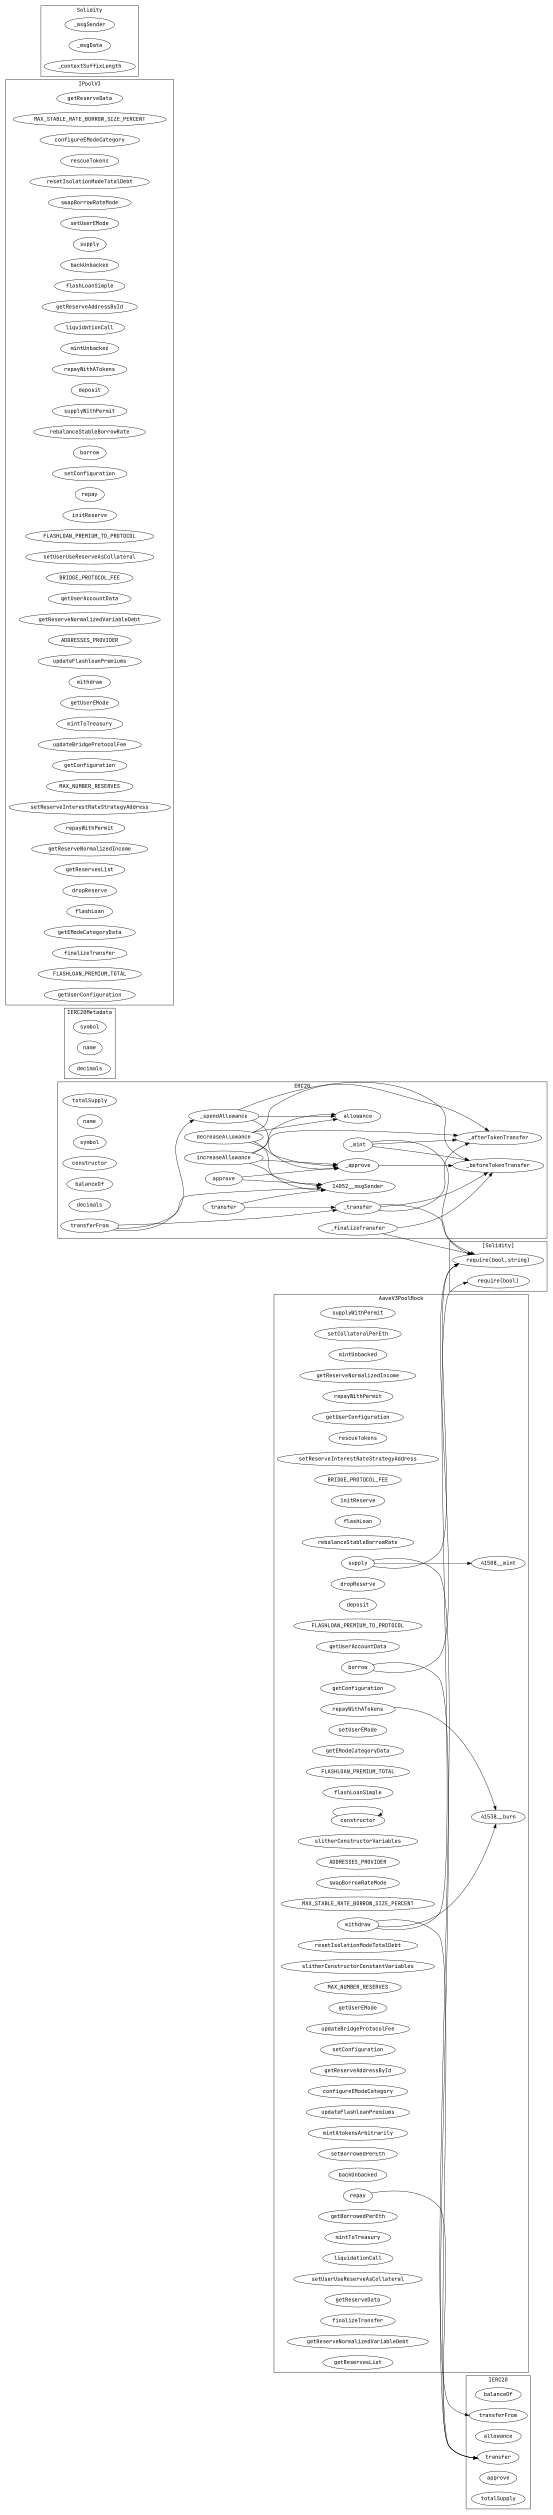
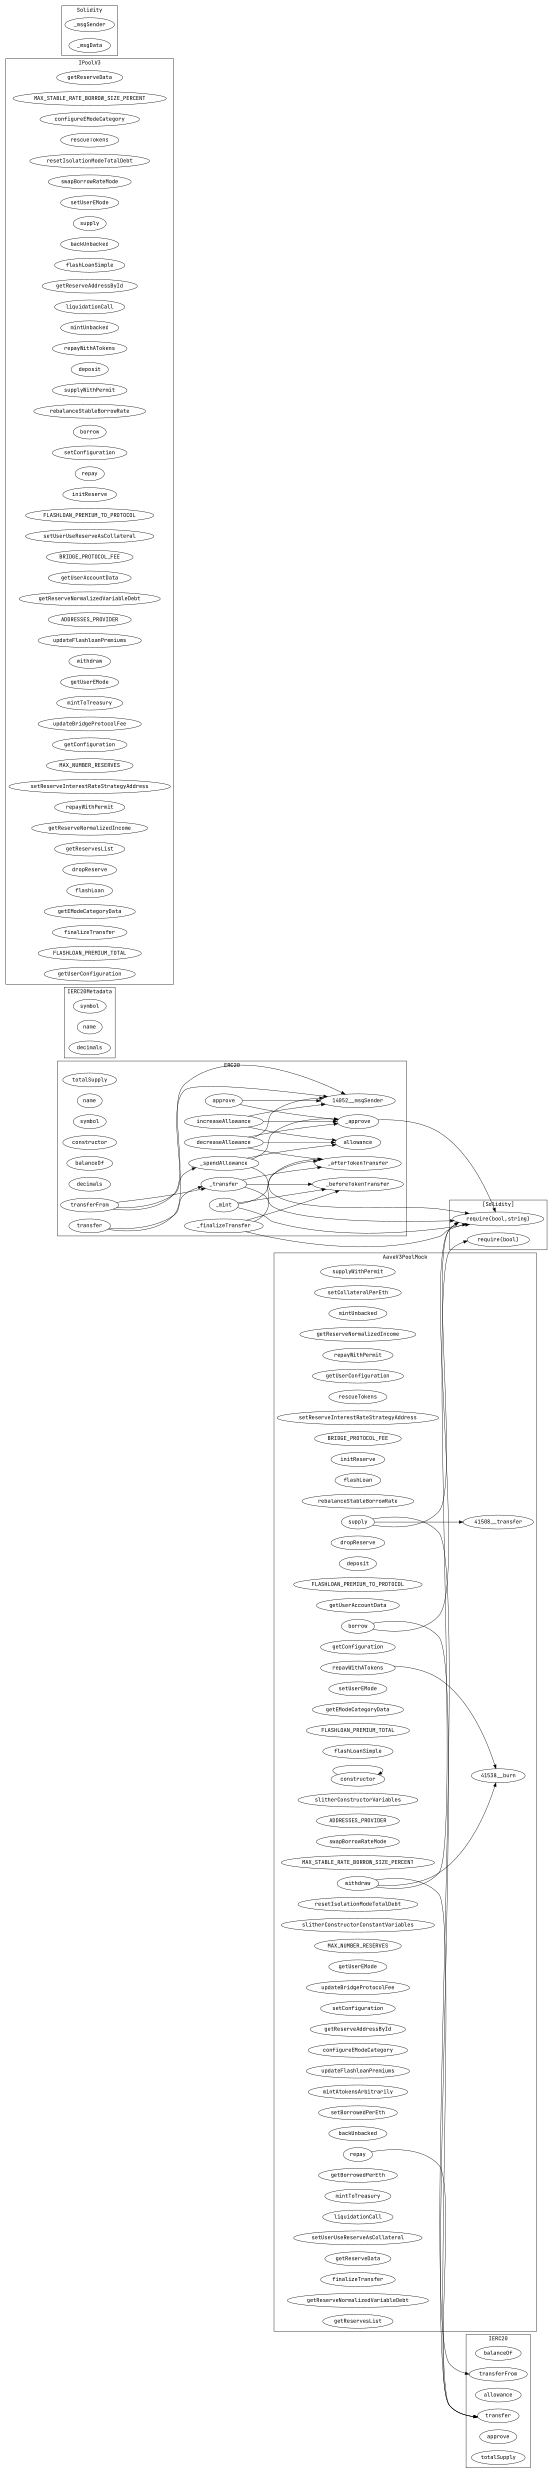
  strict digraph {
    fontname="JetBrains Mono"
    rankdir=LR
    node [fontname="JetBrains Mono"]
    edge [fontname="JetBrains Mono"]
    n1 [label=totalSupply]
    n2 [label=name]
    n3 [label=symbol]
    n4 [label=_transfer]
    n5 [label=_afterTokenTransfer]
    n6 [label=_beforeTokenTransfer]
    n7 [label=_mint]
    n8 [label=approve]
    n9 [label=_approve]
    "14052__msgSender"
    n11 [label=constructor]
    n12 [label=increaseAllowance]
    n13 [label=allowance]
    n14 [label=_finalizeTransfer]
    n15 [label=decreaseAllowance]
    n16 [label=_spendAllowance]
    n17 [label=balanceOf]
    n18 [label=decimals]
    n19 [label=transferFrom]
    n20 [label=transfer]
    n21 [label=symbol]
    n22 [label=name]
    n23 [label=decimals]
    n24 [label=supplyWithPermit]
    n25 [label=setCollateralPerEth]
    n26 [label=mintUnbacked]
    n27 [label=getReserveNormalizedIncome]
    n28 [label=repayWithPermit]
    n29 [label=getUserConfiguration]
    n30 [label=rescueTokens]
    n31 [label=setReserveInterestRateStrategyAddress]
    n32 [label=BRIDGE_PROTOCOL_FEE]
    n33 [label=initReserve]
    n34 [label=flashLoan]
    n35 [label=rebalanceStableBorrowRate]
    n36 [label=supply]
-   "41508__mint"
+   "41508__mint" [label="41508__transfer"]
    n38 [label=dropReserve]
    n39 [label=deposit]
    n40 [label=FLASHLOAN_PREMIUM_TO_PROTOCOL]
    n41 [label=getUserAccountData]
    n42 [label=repayWithATokens]
    n43 [label="41538__burn"]
    n44 [label=getConfiguration]
    n45 [label=repay]
    n46 [label=setUserEMode]
    n47 [label=getEModeCategoryData]
    n48 [label=FLASHLOAN_PREMIUM_TOTAL]
    n49 [label=flashLoanSimple]
    n50 [label=constructor]
    n51 [label=slitherConstructorVariables]
    n52 [label=ADDRESSES_PROVIDER]
    n53 [label=swapBorrowRateMode]
    n54 [label=MAX_STABLE_RATE_BORROW_SIZE_PERCENT]
    n55 [label=borrow]
    n56 [label=resetIsolationModeTotalDebt]
    n57 [label=slitherConstructorConstantVariables]
    n58 [label=MAX_NUMBER_RESERVES]
    n59 [label=getUserEMode]
    n60 [label=updateBridgeProtocolFee]
    n61 [label=setConfiguration]
    n62 [label=getReserveAddressById]
    n63 [label=configureEModeCategory]
    n64 [label=updateFlashloanPremiums]
    n65 [label=mintAtokensArbitrarily]
    n66 [label=setBorrowedPerEth]
    n67 [label=backUnbacked]
    n68 [label=withdraw]
    n69 [label=getBorrowedPerEth]
    n70 [label=mintToTreasury]
    n71 [label=liquidationCall]
    n72 [label=setUserUseReserveAsCollateral]
    n73 [label=getReserveData]
    n74 [label=finalizeTransfer]
    n75 [label=getReserveNormalizedVariableDebt]
    n76 [label=getReservesList]
    n77 [label=getReserveData]
    n78 [label=MAX_STABLE_RATE_BORROW_SIZE_PERCENT]
    n79 [label=configureEModeCategory]
    n80 [label=rescueTokens]
    n81 [label=resetIsolationModeTotalDebt]
    n82 [label=swapBorrowRateMode]
    n83 [label=setUserEMode]
    n84 [label=supply]
    n85 [label=backUnbacked]
    n86 [label=flashLoanSimple]
    n87 [label=getReserveAddressById]
    n88 [label=liquidationCall]
    n89 [label=mintUnbacked]
    n90 [label=repayWithATokens]
    n91 [label=deposit]
    n92 [label=supplyWithPermit]
    n93 [label=rebalanceStableBorrowRate]
    n94 [label=borrow]
    n95 [label=setConfiguration]
    n96 [label=repay]
    n97 [label=initReserve]
    n98 [label=FLASHLOAN_PREMIUM_TO_PROTOCOL]
    n99 [label=setUserUseReserveAsCollateral]
    n100 [label=BRIDGE_PROTOCOL_FEE]
    n101 [label=getUserAccountData]
    n102 [label=getReserveNormalizedVariableDebt]
    n103 [label=ADDRESSES_PROVIDER]
    n104 [label=updateFlashloanPremiums]
    n105 [label=withdraw]
    n106 [label=getUserEMode]
    n107 [label=mintToTreasury]
    n108 [label=updateBridgeProtocolFee]
    n109 [label=getConfiguration]
    n110 [label=MAX_NUMBER_RESERVES]
    n111 [label=setReserveInterestRateStrategyAddress]
    n112 [label=repayWithPermit]
    n113 [label=getReserveNormalizedIncome]
    n114 [label=getReservesList]
    n115 [label=dropReserve]
    n116 [label=flashLoan]
    n117 [label=getEModeCategoryData]
    n118 [label=finalizeTransfer]
    n119 [label=FLASHLOAN_PREMIUM_TOTAL]
    n120 [label=getUserConfiguration]
    n121 [label=balanceOf]
    n122 [label=transferFrom]
    n123 [label=allowance]
    n124 [label=transfer]
    n125 [label=approve]
    n126 [label=totalSupply]
    n127 [label=_msgSender]
    n128 [label=_msgData]
-   n129 [label=_contextSuffixLength]
    "require(bool,string)"
    "require(bool)"
    subgraph cluster_1 {
      label=ERC20
      n1
      n2
      n3
      n4
      n5
      n6
      n7
      n8
      n9
      "14052__msgSender"
      n11
      n12
      n13
      n14
      n15
      n16
      n17
      n18
      n19
      n20
    }
    subgraph cluster_2 {
      label=IERC20Metadata
      n21
      n22
      n23
    }
    subgraph cluster_3 {
      label=AaveV3PoolMock
      n24
      n25
      n26
      n27
      n28
      n29
      n30
      n31
      n32
      n33
      n34
      n35
      n36
      "41508__mint"
      n38
      n39
      n40
      n41
      n42
      n43
      n44
      n45
      n46
      n47
      n48
      n49
      n50
      n51
      n52
      n53
      n54
      n55
      n56
      n57
      n58
      n59
      n60
      n61
      n62
      n63
      n64
      n65
      n66
      n67
      n68
      n69
      n70
      n71
      n72
      n73
      n74
      n75
      n76
    }
    subgraph cluster_4 {
      label=IPoolV3
      n77
      n78
      n79
      n80
      n81
      n82
      n83
      n84
      n85
      n86
      n87
      n88
      n89
      n90
      n91
      n92
      n93
      n94
      n95
      n96
      n97
      n98
      n99
      n100
      n101
      n102
      n103
      n104
      n105
      n106
      n107
      n108
      n109
      n110
      n111
      n112
      n113
      n114
      n115
      n116
      n117
      n118
      n119
      n120
    }
    subgraph cluster_5 {
      label=IERC20
      n121
      n122
      n123
      n124
      n125
      n126
    }
    subgraph cluster_6 {
      label=Solidity
      n127
      n128
-     n129
    }
    subgraph cluster_7 {
      label="[Solidity]"
      "require(bool,string)"
      "require(bool)"
    }
    n4 -> n5
    n4 -> n6
    n4 -> "require(bool,string)"
    n7 -> n5
    n7 -> n6
    n7 -> "require(bool,string)"
    n8 -> n9
    n8 -> "14052__msgSender"
-   n9 -> n6
+   n9 -> "require(bool,string)"
    n12 -> n9
    n12 -> "14052__msgSender"
    n12 -> n13
-   n12 -> n5
+   n14 -> n5
    n14 -> n6
    n14 -> "require(bool,string)"
    n15 -> n5
    n15 -> n9
    n15 -> "14052__msgSender"
    n15 -> n13
    n16 -> n9
    n16 -> n13
-   n16 -> n6
+   n16 -> "require(bool,string)"
    n19 -> n4
    n19 -> "14052__msgSender"
    n19 -> n16
    n20 -> n4
    n20 -> "14052__msgSender"
    n36 -> "41508__mint"
    n36 -> n122
    n36 -> "require(bool,string)"
    n42 -> n43
    n45 -> n124
    n50 -> n50
    n55 -> n124
    n55 -> "require(bool,string)"
    n68 -> n43
    n68 -> n124
    n68 -> "require(bool)"
  }
